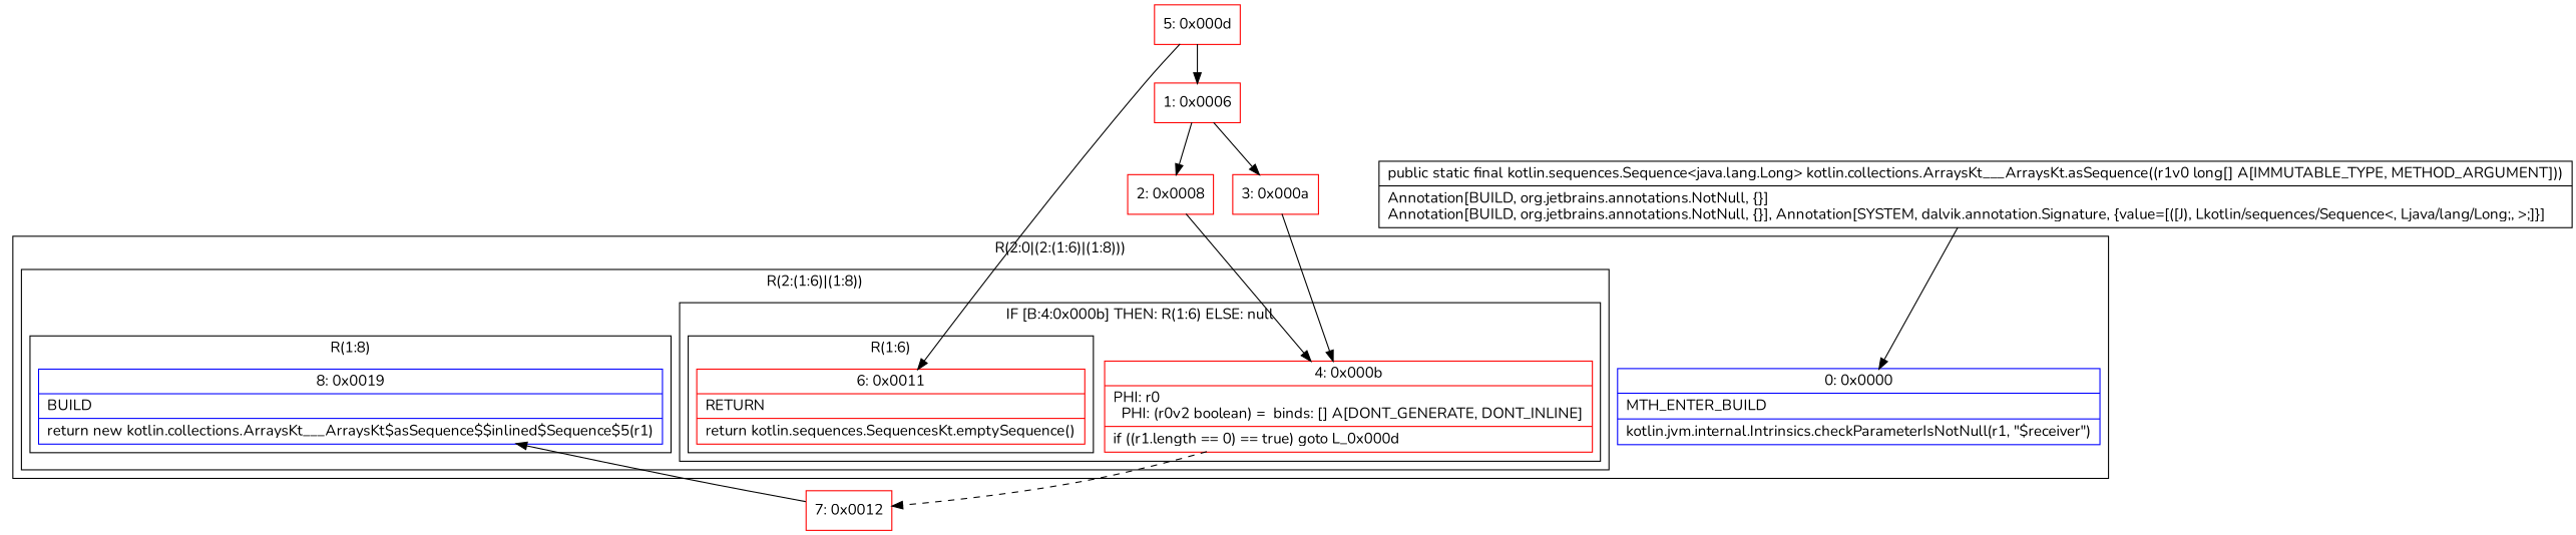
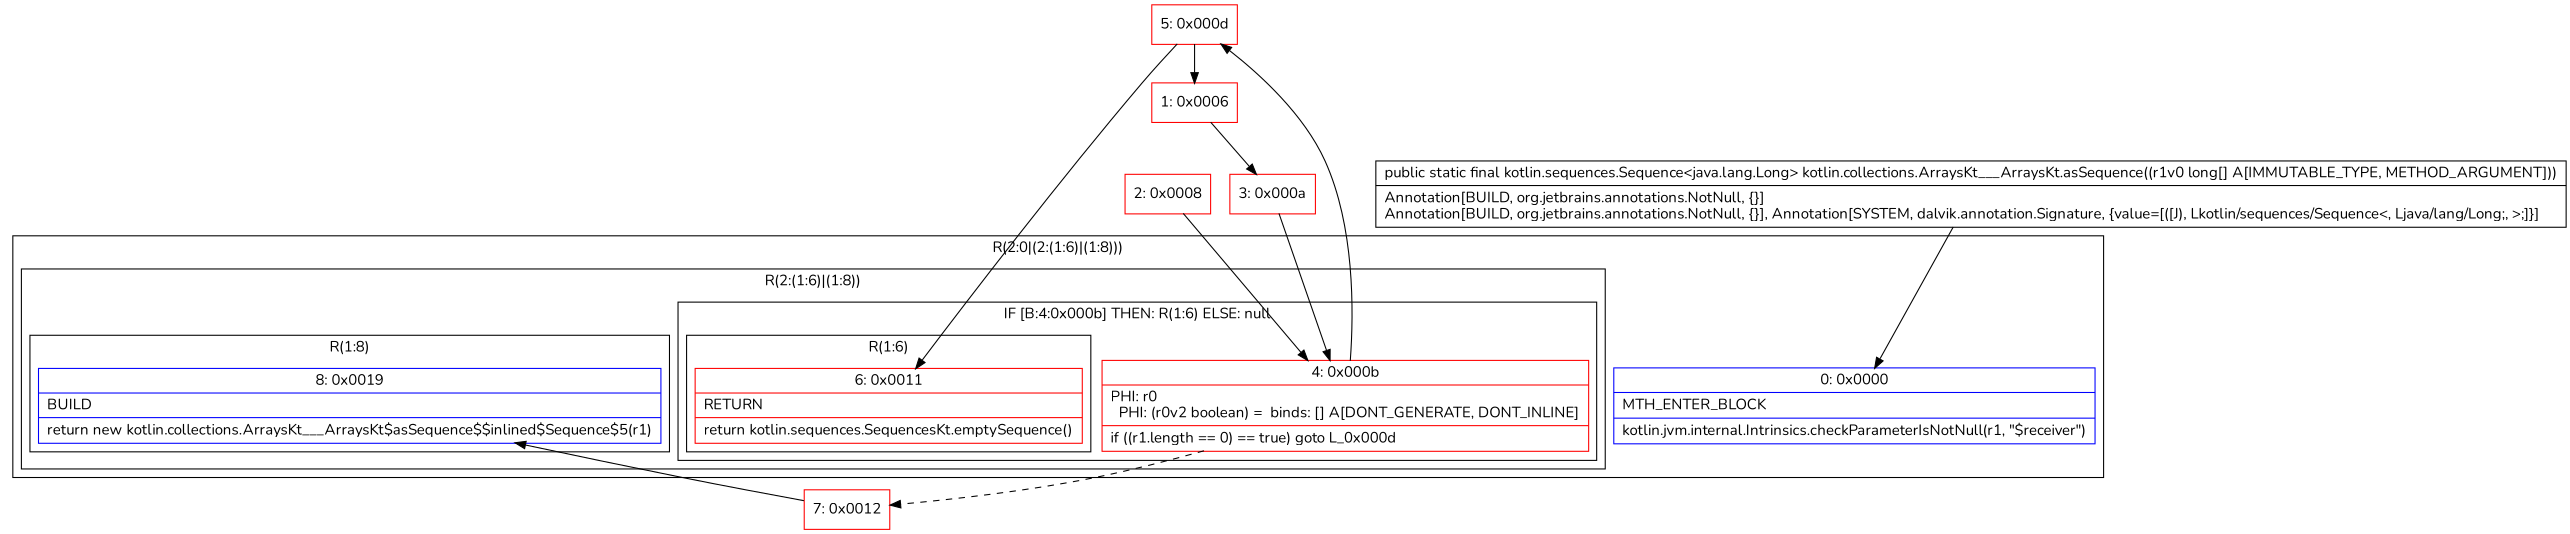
  digraph {
    fontname=Nunito
    node [color=red fontname=Nunito shape=record]
    edge [fontname=Nunito]
    n1 [label="{6\:\ 0x0011|RETURN\l|return kotlin.sequences.SequencesKt.emptySequence()\l}"]
    n2 [label="{4\:\ 0x000b|PHI: r0 \l  PHI: (r0v2 boolean) =  binds: [] A[DONT_GENERATE, DONT_INLINE]\l|if ((r1.length == 0) == true) goto L_0x000d\l}"]
    n3 [color=blue label="{8\:\ 0x0019|BUILD\l|return new kotlin.collections.ArraysKt___ArraysKt$asSequence$$inlined$Sequence$5(r1)\l}"]
-   n4 [color=blue label="{0\:\ 0x0000|MTH_ENTER_BUILD\l|kotlin.jvm.internal.Intrinsics.checkParameterIsNotNull(r1, \"$receiver\")\l}"]
+   n4 [color=blue label="{0\:\ 0x0000|MTH_ENTER_BLOCK\l|kotlin.jvm.internal.Intrinsics.checkParameterIsNotNull(r1, \"$receiver\")\l}"]
    n5 [label="{5\:\ 0x000d}"]
    n6 [label="{7\:\ 0x0012}"]
    n7 [label="{1\:\ 0x0006}"]
    n8 [label="{2\:\ 0x0008}"]
    n9 [label="{3\:\ 0x000a}"]
    n10 [label="{public static final kotlin.sequences.Sequence\<java.lang.Long\> kotlin.collections.ArraysKt___ArraysKt.asSequence((r1v0 long[] A[IMMUTABLE_TYPE, METHOD_ARGUMENT]))  | Annotation[BUILD, org.jetbrains.annotations.NotNull, \{\}]\lAnnotation[BUILD, org.jetbrains.annotations.NotNull, \{\}], Annotation[SYSTEM, dalvik.annotation.Signature, \{value=[([J), Lkotlin\/sequences\/Sequence\<, Ljava\/lang\/Long;, \>;]\}]\l}" color=""]
    subgraph cluster_1 {
      label="R(2:0|(2:(1:6)|(1:8)))"
      n4
      subgraph cluster_2 {
        label="R(2:(1:6)|(1:8))"
        subgraph cluster_3 {
          label="IF [B:4:0x000b] THEN: R(1:6) ELSE: null"
          n2
          subgraph cluster_4 {
            label="R(1:6)"
            n1
          }
        }
        subgraph cluster_5 {
          label="R(1:8)"
          n3
        }
      }
    }
+   n2 -> n5
    n2 -> n6 [style=dashed]
    n5 -> n1
    n5 -> n7
    n6 -> n3
-   n7 -> n8
    n7 -> n9
    n8 -> n2
    n9 -> n2
    n10 -> n4
  }
